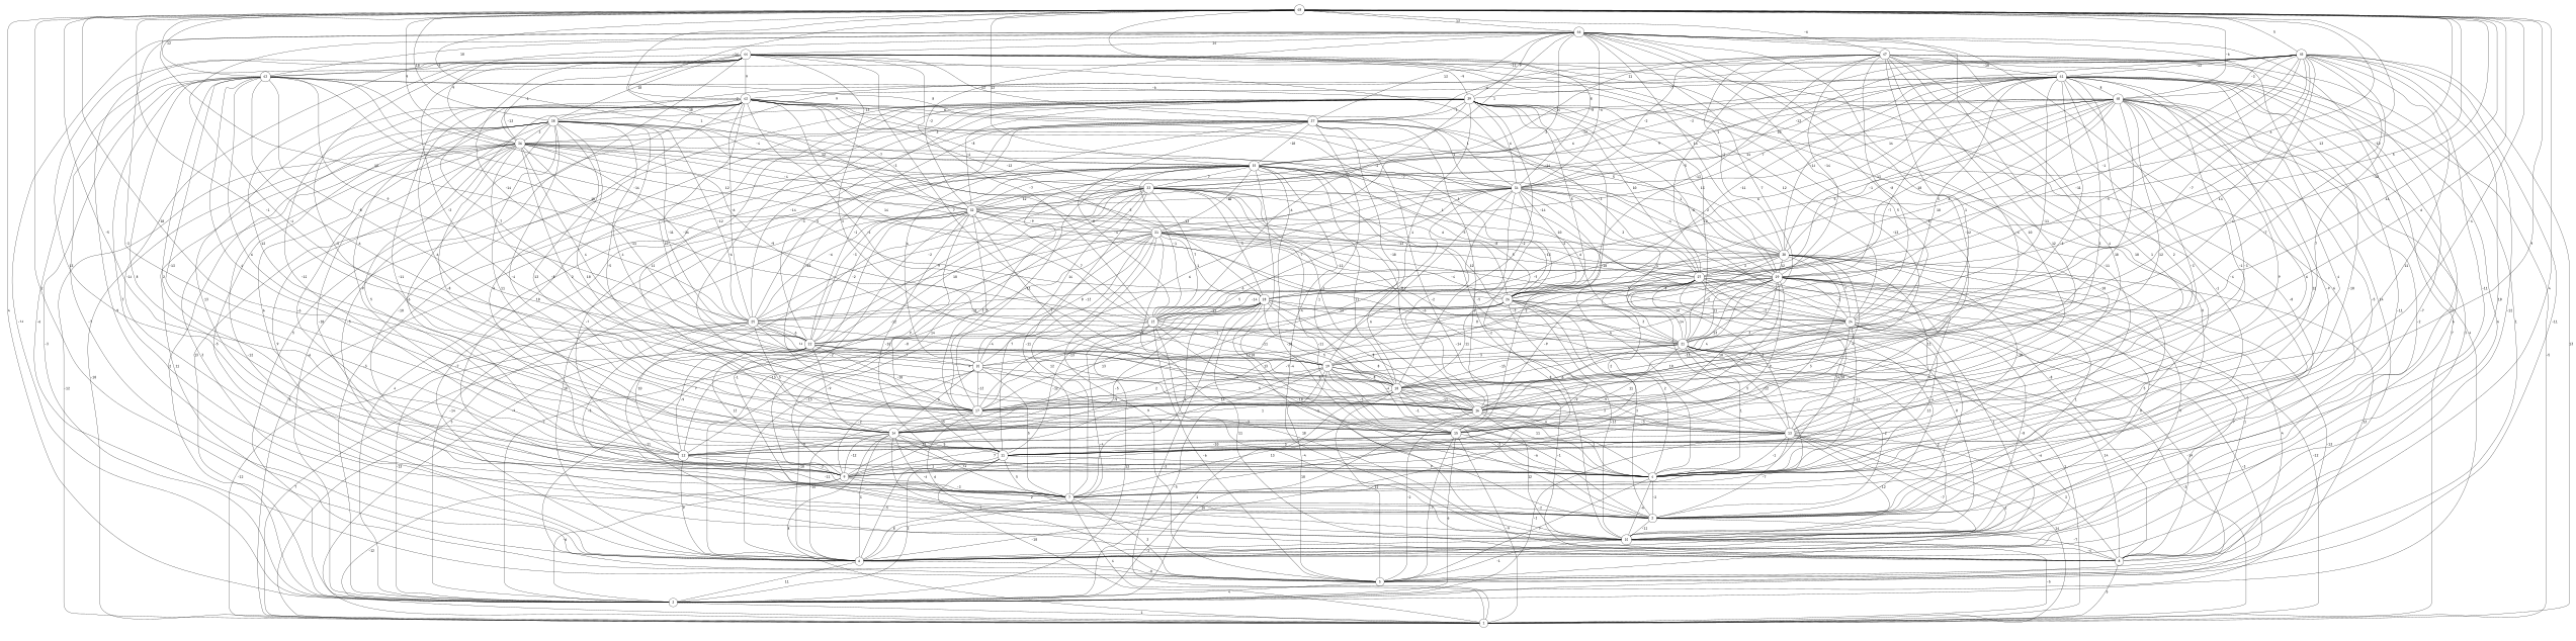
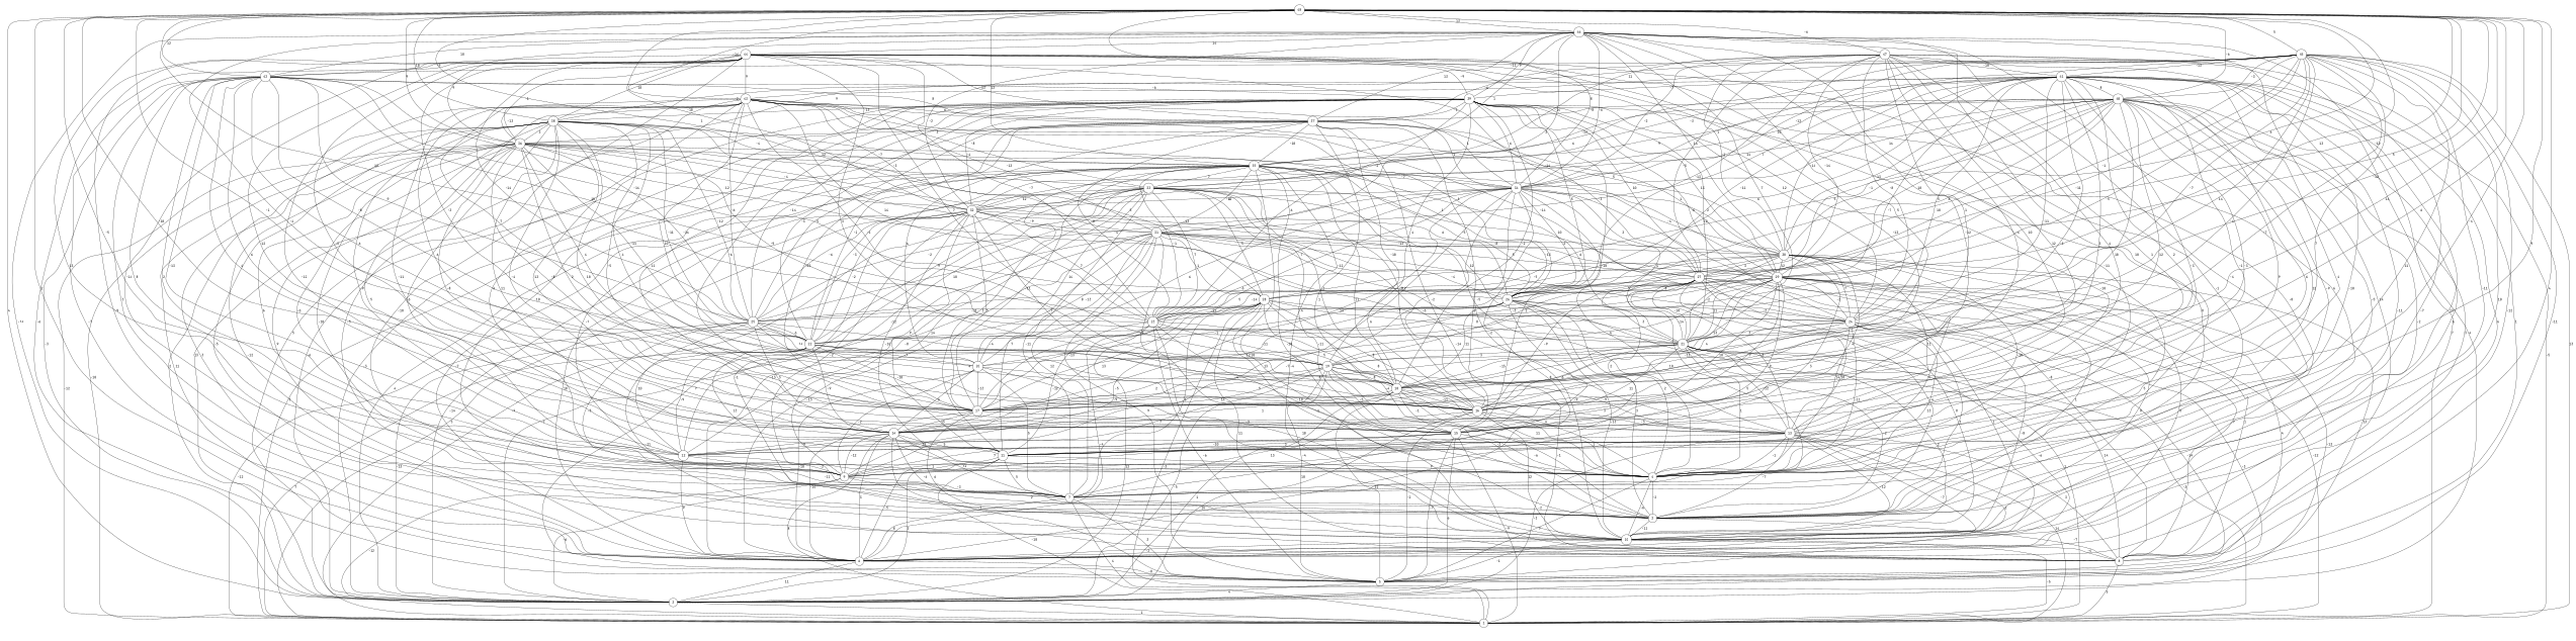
  graph {
    fontname="JetBrains Mono"
    node [fontname="JetBrains Mono" shape=circle]
    edge [fontname="JetBrains Mono"]
    48
    3
    4
    6
    8
    12
    13
    15
    16
    17
    18
    21
    23
    26
    27
    29
    30
    31
    32
    34
    35
    36
    38
    40
    42
    43
    45
    46
    47
    1
    2
    5
    7
    9
    10
    11
    14
    19
    24
    20
    22
    25
    28
    33
    37
    39
    41
    44
    48 -- 3 [label=4]
    48 -- 4 [label=9]
    48 -- 6 [label=2]
    48 -- 8 [label=4]
    48 -- 12 [label=-5]
    48 -- 13 [label=-4]
    48 -- 15 [label=-10]
    48 -- 16 [label=6]
    48 -- 17 [label=-1]
    48 -- 18 [label=14]
    48 -- 21 [label=-12]
    48 -- 23 [label=12]
    48 -- 26 [label=5]
    48 -- 27 [label=-12]
    48 -- 29 [label=13]
    48 -- 30 [label=6]
    48 -- 31 [label=1]
    48 -- 32 [label=-10]
    48 -- 34 [label=8]
    48 -- 35 [label=12]
    48 -- 36 [label=9]
    48 -- 38 [label=10]
    48 -- 40 [label=-6]
    48 -- 42 [label=12]
    48 -- 43 [label=-14]
    48 -- 45 [label=5]
    48 -- 46 [label=13]
    48 -- 47 [label=-6]
    3 -- 1 [label=1]
    4 -- 2 [label=-2]
    6 -- 3 [label=11]
    6 -- 5 [label=-8]
    8 -- 1 [label=5]
    8 -- 2 [label=-7]
    12 -- 6 [label=9]
    12 -- 7 [label=-11]
    12 -- 9 [label=-2]
    13 -- 3 [label=-3]
    13 -- 4 [label=-1]
    13 -- 6 [label=-7]
    13 -- 8 [label=3]
    13 -- 12 [label=-10]
    13 -- 1 [label=14]
    13 -- 2 [label=-7]
    13 -- 5 [label=1]
    13 -- 10 [label=-12]
    15 -- 3 [label=6]
    15 -- 4 [label=-6]
    15 -- 12 [label=12]
    15 -- 1 [label=-9]
    15 -- 5 [label=-7]
    15 -- 9 [label=7]
    15 -- 11 [label=3]
    16 -- 3 [label=14]
    16 -- 4 [label=1]
    16 -- 13 [label=-3]
    16 -- 5 [label=-2]
    16 -- 7 [label=13]
    16 -- 10 [label=12]
    17 -- 6 [label=-10]
    17 -- 15 [label=-3]
    17 -- 10 [label=6]
    17 -- 14 [label=13]
    18 -- 3 [label=1]
    18 -- 4 [label=11]
    18 -- 13 [label=3]
    18 -- 15 [label=-1]
    18 -- 16 [label=-11]
    18 -- 17 [label=-9]
    18 -- 2 [label=-1]
    18 -- 5 [label=12]
    18 -- 14 [label=1]
    21 -- 4 [label=1]
    21 -- 6 [label=-6]
    21 -- 8 [label=14]
    21 -- 13 [label=-12]
    21 -- 15 [label=11]
    21 -- 16 [label=6]
    21 -- 17 [label=8]
    21 -- 18 [label=-13]
    21 -- 1 [label=-3]
    21 -- 2 [label=-2]
    21 -- 10 [label=2]
    21 -- 19 [label=3]
    23 -- 3 [label=12]
    23 -- 4 [label=-10]
    23 -- 6 [label=-4]
    23 -- 18 [label=5]
    23 -- 5 [label=-6]
    23 -- 10 [label=10]
    23 -- 11 [label=-12]
    23 -- 19 [label=-11]
    26 -- 4 [label=2]
    26 -- 17 [label=12]
    26 -- 18 [label=11]
    26 -- 21 [label=3]
    26 -- 1 [label=1]
    26 -- 2 [label=3]
    26 -- 7 [label=-9]
    26 -- 10 [label=-13]
    26 -- 14 [label=-7]
    26 -- 24 [label=-2]
    26 -- 20 [label=-1]
    27 -- 4 [label=10]
    27 -- 6 [label=1]
    27 -- 8 [label=7]
    27 -- 13 [label=3]
    27 -- 16 [label=-9]
    27 -- 21 [label=-10]
    27 -- 23 [label=-14]
    27 -- 26 [label=3]
    27 -- 1 [label=-12]
    27 -- 2 [label=-4]
    27 -- 7 [label=5]
    27 -- 10 [label=8]
    27 -- 11 [label=2]
    29 -- 3 [label=-13]
    29 -- 4 [label=4]
    29 -- 8 [label=1]
    29 -- 15 [label=7]
    29 -- 17 [label=4]
    29 -- 18 [label=13]
    29 -- 21 [label=11]
    29 -- 2 [label=1]
    29 -- 5 [label=4]
    29 -- 10 [label=8]
    29 -- 11 [label=9]
    29 -- 14 [label=10]
    29 -- 19 [label=-14]
    29 -- 24 [label=-2]
    29 -- 22 [label=-3]
    29 -- 25 [label=8]
    29 -- 28 [label=8]
    30 -- 6 [label=5]
    30 -- 13 [label=11]
    30 -- 21 [label=-2]
    30 -- 23 [label=6]
    30 -- 27 [label=3]
    30 -- 29 [label=12]
    30 -- 2 [label=5]
    30 -- 5 [label=13]
    30 -- 9 [label=3]
    30 -- 11 [label=-10]
    30 -- 14 [label=4]
    30 -- 19 [label=2]
    30 -- 24 [label=7]
    30 -- 28 [label=-4]
    31 -- 3 [label=7]
    31 -- 6 [label=-13]
    31 -- 12 [label=-8]
    31 -- 15 [label=4]
    31 -- 21 [label=12]
    31 -- 26 [label=-12]
    31 -- 27 [label=5]
    31 -- 29 [label=-13]
    31 -- 30 [label=-8]
    31 -- 5 [label=9]
    31 -- 7 [label=12]
    31 -- 11 [label=7]
    31 -- 24 [label=-5]
    31 -- 20 [label=-13]
    31 -- 25 [label=10]
    31 -- 28 [label=1]
    32 -- 3 [label=-14]
    32 -- 4 [label=-10]
    32 -- 6 [label=10]
    32 -- 16 [label=-7]
    32 -- 17 [label=5]
    32 -- 23 [label=7]
    32 -- 29 [label=-12]
    32 -- 30 [label=6]
    32 -- 31 [label=-9]
    32 -- 1 [label=5]
    32 -- 7 [label=-2]
    32 -- 10 [label=-1]
    32 -- 11 [label=9]
    32 -- 22 [label=-2]
    34 -- 4 [label=6]
    34 -- 6 [label=8]
    34 -- 8 [label=-8]
    34 -- 12 [label=6]
    34 -- 15 [label=2]
    34 -- 16 [label=-2]
    34 -- 17 [label=5]
    34 -- 21 [label=4]
    34 -- 23 [label=7]
    34 -- 26 [label=2]
    34 -- 27 [label=3]
    34 -- 30 [label=-4]
    34 -- 32 [label=4]
    34 -- 14 [label=13]
    34 -- 20 [label=6]
    34 -- 25 [label=-2]
    35 -- 3 [label=4]
    35 -- 6 [label=-7]
    35 -- 8 [label=-4]
    35 -- 13 [label=-5]
    35 -- 16 [label=-3]
    35 -- 17 [label=-11]
    35 -- 21 [label=6]
    35 -- 23 [label=-1]
    35 -- 26 [label=-5]
    35 -- 30 [label=2]
    35 -- 31 [label=-11]
    35 -- 34 [label=-7]
    35 -- 1 [label=3]
    35 -- 2 [label=-10]
    35 -- 9 [label=-2]
    35 -- 10 [label=10]
    35 -- 11 [label=3]
    35 -- 22 [label=-3]
    35 -- 33 [label=7]
    36 -- 4 [label=-6]
    36 -- 6 [label=3]
    36 -- 8 [label=-12]
    36 -- 12 [label=5]
    36 -- 16 [label=2]
    36 -- 17 [label=-8]
    36 -- 21 [label=-9]
    36 -- 26 [label=13]
    36 -- 32 [label=-4]
    36 -- 34 [label=-4]
    36 -- 35 [label=12]
    36 -- 1 [label=-12]
    36 -- 5 [label=11]
    36 -- 9 [label=6]
    36 -- 14 [label=-8]
    36 -- 19 [label=4]
    36 -- 24 [label=-4]
    36 -- 22 [label=-11]
    36 -- 25 [label=-14]
    36 -- 33 [label=-3]
    38 -- 3 [label=2]
    38 -- 4 [label=6]
    38 -- 6 [label=-5]
    38 -- 8 [label=9]
    38 -- 12 [label=-9]
    38 -- 13 [label=10]
    38 -- 15 [label=13]
    38 -- 17 [label=-5]
    38 -- 18 [label=4]
    38 -- 26 [label=1]
    38 -- 35 [label=-4]
    38 -- 36 [label=3]
    38 -- 1 [label=-10]
    38 -- 2 [label=-10]
    38 -- 11 [label=11]
    38 -- 14 [label=-4]
    38 -- 22 [label=-11]
    38 -- 25 [label=-12]
    38 -- 28 [label=5]
    40 -- 4 [label=-9]
    40 -- 6 [label=3]
    40 -- 13 [label=-3]
    40 -- 16 [label=12]
    40 -- 17 [label=10]
    40 -- 23 [label=10]
    40 -- 26 [label=6]
    40 -- 27 [label=-1]
    40 -- 29 [label=10]
    40 -- 30 [label=-13]
    40 -- 32 [label=14]
    40 -- 34 [label=14]
    40 -- 35 [label=-13]
    40 -- 2 [label=-11]
    40 -- 7 [label=-5]
    40 -- 9 [label=12]
    40 -- 10 [label=-2]
    40 -- 11 [label=9]
    40 -- 28 [label=5]
    40 -- 33 [label=9]
    40 -- 37 [label=-8]
    42 -- 3 [label=-3]
    42 -- 4 [label=2]
    42 -- 6 [label=-7]
    42 -- 12 [label=-13]
    42 -- 16 [label=6]
    42 -- 23 [label=10]
    42 -- 26 [label=12]
    42 -- 2 [label=3]
    42 -- 9 [label=8]
    42 -- 11 [label=4]
    42 -- 14 [label=6]
    42 -- 22 [label=-8]
    42 -- 25 [label=9]
    42 -- 28 [label=-14]
    42 -- 37 [label=8]
    42 -- 39 [label=-6]
    43 -- 3 [label=13]
    43 -- 12 [label=-12]
    43 -- 17 [label=6]
    43 -- 18 [label=10]
    43 -- 23 [label=14]
    43 -- 26 [label=1]
    43 -- 30 [label=5]
    43 -- 31 [label=-13]
    43 -- 32 [label=-7]
    43 -- 34 [label=1]
    43 -- 36 [label=-13]
    43 -- 2 [label=-10]
-   43 -- 7 [label=13]
    43 -- 10 [label=-5]
    43 -- 11 [label=-11]
    43 -- 19 [label=-1]
    43 -- 24 [label=-14]
    43 -- 22 [label=7]
    43 -- 25 [label=-6]
    43 -- 33 [label=-8]
    43 -- 37 [label=6]
    45 -- 4 [label=11]
    45 -- 8 [label=-12]
    45 -- 15 [label=7]
    45 -- 17 [label=-7]
    45 -- 18 [label=-4]
    45 -- 21 [label=14]
    45 -- 29 [label=-1]
    45 -- 32 [label=10]
    45 -- 34 [label=-12]
    45 -- 36 [label=9]
    45 -- 40 [label=-3]
    45 -- 42 [label=-11]
    45 -- 43 [label=11]
    45 -- 1 [label=13]
    45 -- 2 [label=-11]
    45 -- 5 [label=-11]
    45 -- 10 [label=10]
    45 -- 24 [label=-7]
    45 -- 22 [label=-5]
    45 -- 25 [label=-11]
    45 -- 33 [label=-3]
    45 -- 41 [label=-13]
    46 -- 3 [label=-14]
    46 -- 4 [label=10]
    46 -- 8 [label=14]
    46 -- 13 [label=10]
    46 -- 15 [label=-12]
-   46 -- 16 [label=-8]
    46 -- 17 [label=-4]
    46 -- 18 [label=5]
    46 -- 21 [label=7]
    46 -- 30 [label=14]
    46 -- 31 [label=3]
    46 -- 32 [label=-2]
    46 -- 34 [label=-6]
    46 -- 35 [label=1]
    46 -- 36 [label=9]
    46 -- 42 [label=10]
    46 -- 1 [label=7]
    46 -- 2 [label=-4]
    46 -- 10 [label=6]
-   46 -- 11 [label=-3]
    46 -- 37 [label=13]
    46 -- 39 [label=9]
    46 -- 44 [label=14]
    47 -- 3 [label=4]
    47 -- 6 [label=-7]
    47 -- 15 [label=4]
    47 -- 16 [label=-4]
    47 -- 26 [label=-13]
    47 -- 27 [label=-5]
    47 -- 29 [label=-14]
    47 -- 30 [label=-2]
    47 -- 34 [label=-2]
    47 -- 35 [label=-14]
    47 -- 5 [label=1]
    47 -- 11 [label=1]
    47 -- 14 [label=12]
    47 -- 19 [label=1]
    47 -- 24 [label=-8]
    47 -- 37 [label=-6]
    47 -- 41 [label=-10]
    2 -- 10 [label=-11]
    5 -- 3 [label=4]
    5 -- 4 [label=7]
    7 -- 6 [label=8]
    7 -- 1 [label=4]
    7 -- 2 [label=-2]
    7 -- 5 [label=3]
    9 -- 3 [label=-6]
    9 -- 1 [label=-12]
    9 -- 2 [label=2]
    9 -- 7 [label=-3]
    10 -- 4 [label=-6]
    10 -- 6 [label=-2]
    10 -- 8 [label=-4]
    10 -- 1 [label=-5]
    10 -- 5 [label=-1]
    11 -- 3 [label=3]
    11 -- 4 [label=9]
    11 -- 6 [label=-5]
    11 -- 1 [label=-10]
    11 -- 7 [label=5]
    11 -- 9 [label=1]
    14 -- 6 [label=3]
    14 -- 12 [label=-9]
    14 -- 1 [label=8]
    14 -- 2 [label=-6]
    14 -- 5 [label=-7]
    14 -- 7 [label=14]
    14 -- 9 [label=-12]
    14 -- 11 [label=5]
    19 -- 3 [label=-5]
    19 -- 4 [label=4]
    19 -- 13 [label=-9]
    19 -- 15 [label=-5]
    19 -- 16 [label=-4]
    19 -- 17 [label=2]
    19 -- 18 [label=8]
    19 -- 2 [label=-2]
    19 -- 5 [label=10]
    19 -- 9 [label=7]
    19 -- 14 [label=14]
    24 -- 3 [label=-3]
    24 -- 4 [label=-11]
    24 -- 13 [label=14]
    24 -- 16 [label=10]
    24 -- 18 [label=-11]
    24 -- 21 [label=3]
    24 -- 2 [label=1]
    24 -- 5 [label=-14]
    24 -- 7 [label=13]
    24 -- 10 [label=-8]
    20 -- 6 [label=-10]
    20 -- 16 [label=5]
    20 -- 17 [label=-13]
    20 -- 7 [label=5]
    20 -- 9 [label=-2]
    20 -- 10 [label=-4]
    20 -- 14 [label=6]
    22 -- 4 [label=13]
    22 -- 12 [label=-9]
    22 -- 16 [label=-4]
    22 -- 17 [label=-10]
    22 -- 18 [label=13]
    22 -- 1 [label=7]
    22 -- 10 [label=-11]
    22 -- 14 [label=-9]
    22 -- 20 [label=-2]
    25 -- 3 [label=-13]
    25 -- 12 [label=10]
    25 -- 16 [label=4]
    25 -- 1 [label=-12]
    25 -- 7 [label=-3]
    25 -- 14 [label=3]
    25 -- 19 [label=-4]
    25 -- 20 [label=14]
    25 -- 22 [label=6]
    28 -- 8 [label=11]
    28 -- 13 [label=8]
    28 -- 16 [label=8]
    28 -- 17 [label=-13]
    28 -- 18 [label=-11]
    28 -- 21 [label=8]
    28 -- 23 [label=-11]
    28 -- 1 [label=-3]
    28 -- 2 [label=-1]
    28 -- 7 [label=6]
    28 -- 9 [label=-5]
    28 -- 14 [label=13]
    28 -- 24 [label=-7]
    28 -- 25 [label=-11]
    33 -- 6 [label=-13]
    33 -- 12 [label=-12]
    33 -- 13 [label=-6]
    33 -- 15 [label=-4]
    33 -- 16 [label=11]
    33 -- 18 [label=-3]
    33 -- 21 [label=12]
    33 -- 23 [label=7]
    33 -- 27 [label=10]
    33 -- 32 [label=12]
    33 -- 1 [label=-9]
    33 -- 5 [label=7]
    33 -- 7 [label=-11]
    33 -- 9 [label=14]
    33 -- 20 [label=14]
    33 -- 22 [label=9]
    33 -- 25 [label=-6]
    33 -- 28 [label=-5]
    37 -- 3 [label=-3]
    37 -- 4 [label=1]
    37 -- 8 [label=-14]
    37 -- 17 [label=-13]
    37 -- 18 [label=-10]
    37 -- 23 [label=-8]
    37 -- 27 [label=-3]
    37 -- 29 [label=1]
    37 -- 34 [label=1]
    37 -- 35 [label=-10]
    37 -- 36 [label=3]
    37 -- 10 [label=-2]
    37 -- 20 [label=6]
    37 -- 22 [label=-2]
    37 -- 25 [label=5]
    39 -- 3 [label=-6]
    39 -- 4 [label=-10]
    39 -- 15 [label=-10]
    39 -- 17 [label=-6]
    39 -- 18 [label=-2]
    39 -- 21 [label=12]
    39 -- 23 [label=6]
    39 -- 26 [label=5]
    39 -- 27 [label=10]
    39 -- 29 [label=13]
    39 -- 32 [label=-4]
    39 -- 34 [label=6]
    39 -- 38 [label=13]
    39 -- 2 [label=8]
    39 -- 7 [label=10]
    39 -- 9 [label=6]
    39 -- 14 [label=11]
    39 -- 19 [label=4]
    39 -- 24 [label=-6]
    39 -- 22 [label=-3]
    39 -- 25 [label=-14]
    39 -- 37 [label=-1]
    41 -- 4 [label=4]
    41 -- 6 [label=6]
    41 -- 8 [label=6]
    41 -- 12 [label=-3]
    41 -- 15 [label=2]
    41 -- 16 [label=3]
    41 -- 17 [label=-1]
    41 -- 23 [label=6]
    41 -- 26 [label=-11]
    41 -- 30 [label=-14]
    41 -- 31 [label=7]
    41 -- 32 [label=6]
    41 -- 34 [label=1]
    41 -- 38 [label=-2]
    41 -- 40 [label=8]
    41 -- 1 [label=-5]
    41 -- 7 [label=-10]
    41 -- 9 [label=6]
    41 -- 10 [label=13]
    41 -- 11 [label=-1]
    41 -- 24 [label=5]
    41 -- 20 [label=-11]
    41 -- 22 [label=-7]
    41 -- 39 [label=-7]
    44 -- 3 [label=5]
    44 -- 4 [label=-11]
    44 -- 6 [label=-9]
    44 -- 15 [label=-3]
    44 -- 16 [label=-13]
    44 -- 18 [label=3]
    44 -- 23 [label=-7]
    44 -- 29 [label=-14]
    44 -- 36 [label=-1]
    44 -- 38 [label=10]
    44 -- 42 [label=-9]
    44 -- 43 [label=9]
    44 -- 2 [label=-1]
    44 -- 5 [label=-6]
    44 -- 7 [label=-14]
    44 -- 9 [label=13]
    44 -- 10 [label=-8]
    44 -- 14 [label=12]
    44 -- 19 [label=7]
    44 -- 24 [label=12]
    44 -- 20 [label=-3]
    44 -- 25 [label=-14]
    44 -- 37 [label=13]
    44 -- 39 [label=-9]
  }
